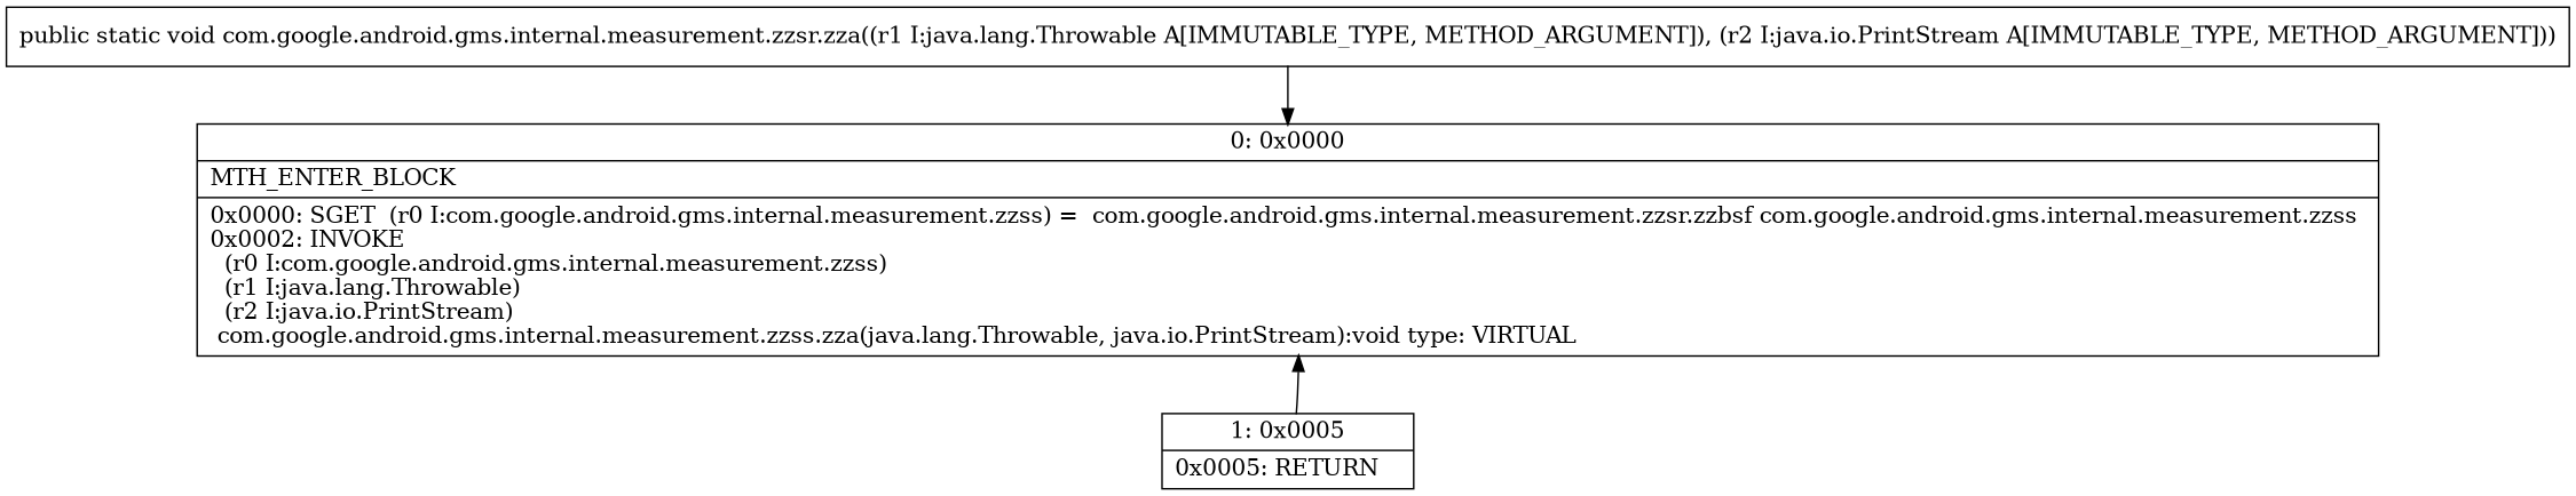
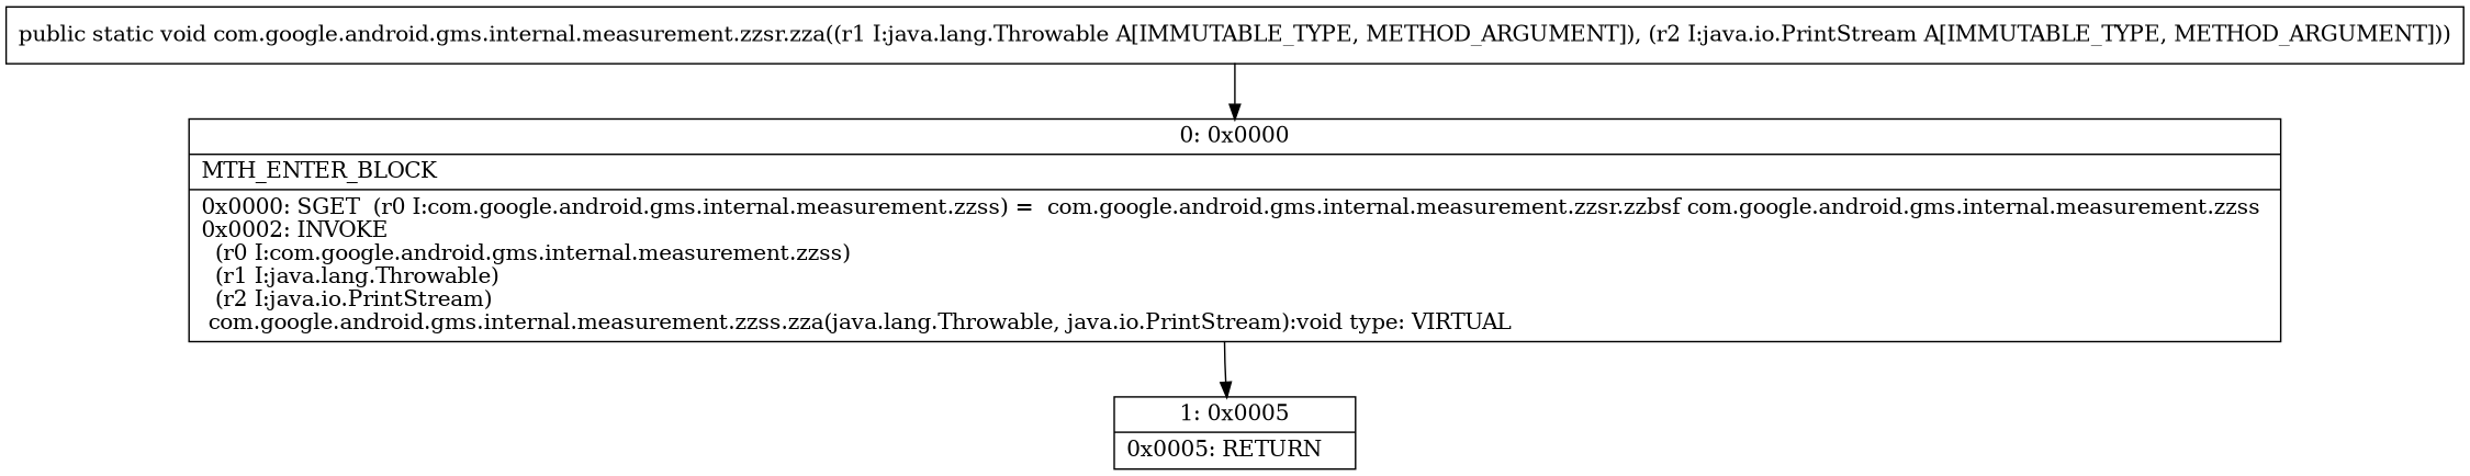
  digraph {
    node [shape=record]
    n1 [label="{0\:\ 0x0000|MTH_ENTER_BLOCK\l|0x0000: SGET  (r0 I:com.google.android.gms.internal.measurement.zzss) =  com.google.android.gms.internal.measurement.zzsr.zzbsf com.google.android.gms.internal.measurement.zzss \l0x0002: INVOKE  \l  (r0 I:com.google.android.gms.internal.measurement.zzss)\l  (r1 I:java.lang.Throwable)\l  (r2 I:java.io.PrintStream)\l com.google.android.gms.internal.measurement.zzss.zza(java.lang.Throwable, java.io.PrintStream):void type: VIRTUAL \l}"]
    n2 [label="{1\:\ 0x0005|0x0005: RETURN   \l}"]
    n3 [label="{public static void com.google.android.gms.internal.measurement.zzsr.zza((r1 I:java.lang.Throwable A[IMMUTABLE_TYPE, METHOD_ARGUMENT]), (r2 I:java.io.PrintStream A[IMMUTABLE_TYPE, METHOD_ARGUMENT])) }"]
-   n2 -> n1
+   n1 -> n2
    n3 -> n1
  }
